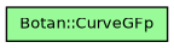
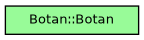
  digraph {
    rankdir=LR
-   n1 [color=black fillcolor=palegreen fontname=Helvetica fontsize=10 height=0.2 label="Botan::CurveGFp" shape=record style=filled width=0.4]
+   n1 [color=black fillcolor=palegreen fontname=Helvetica fontsize=10 height=0.2 label="Botan::Botan" shape=record style=filled width=0.4]
  }
